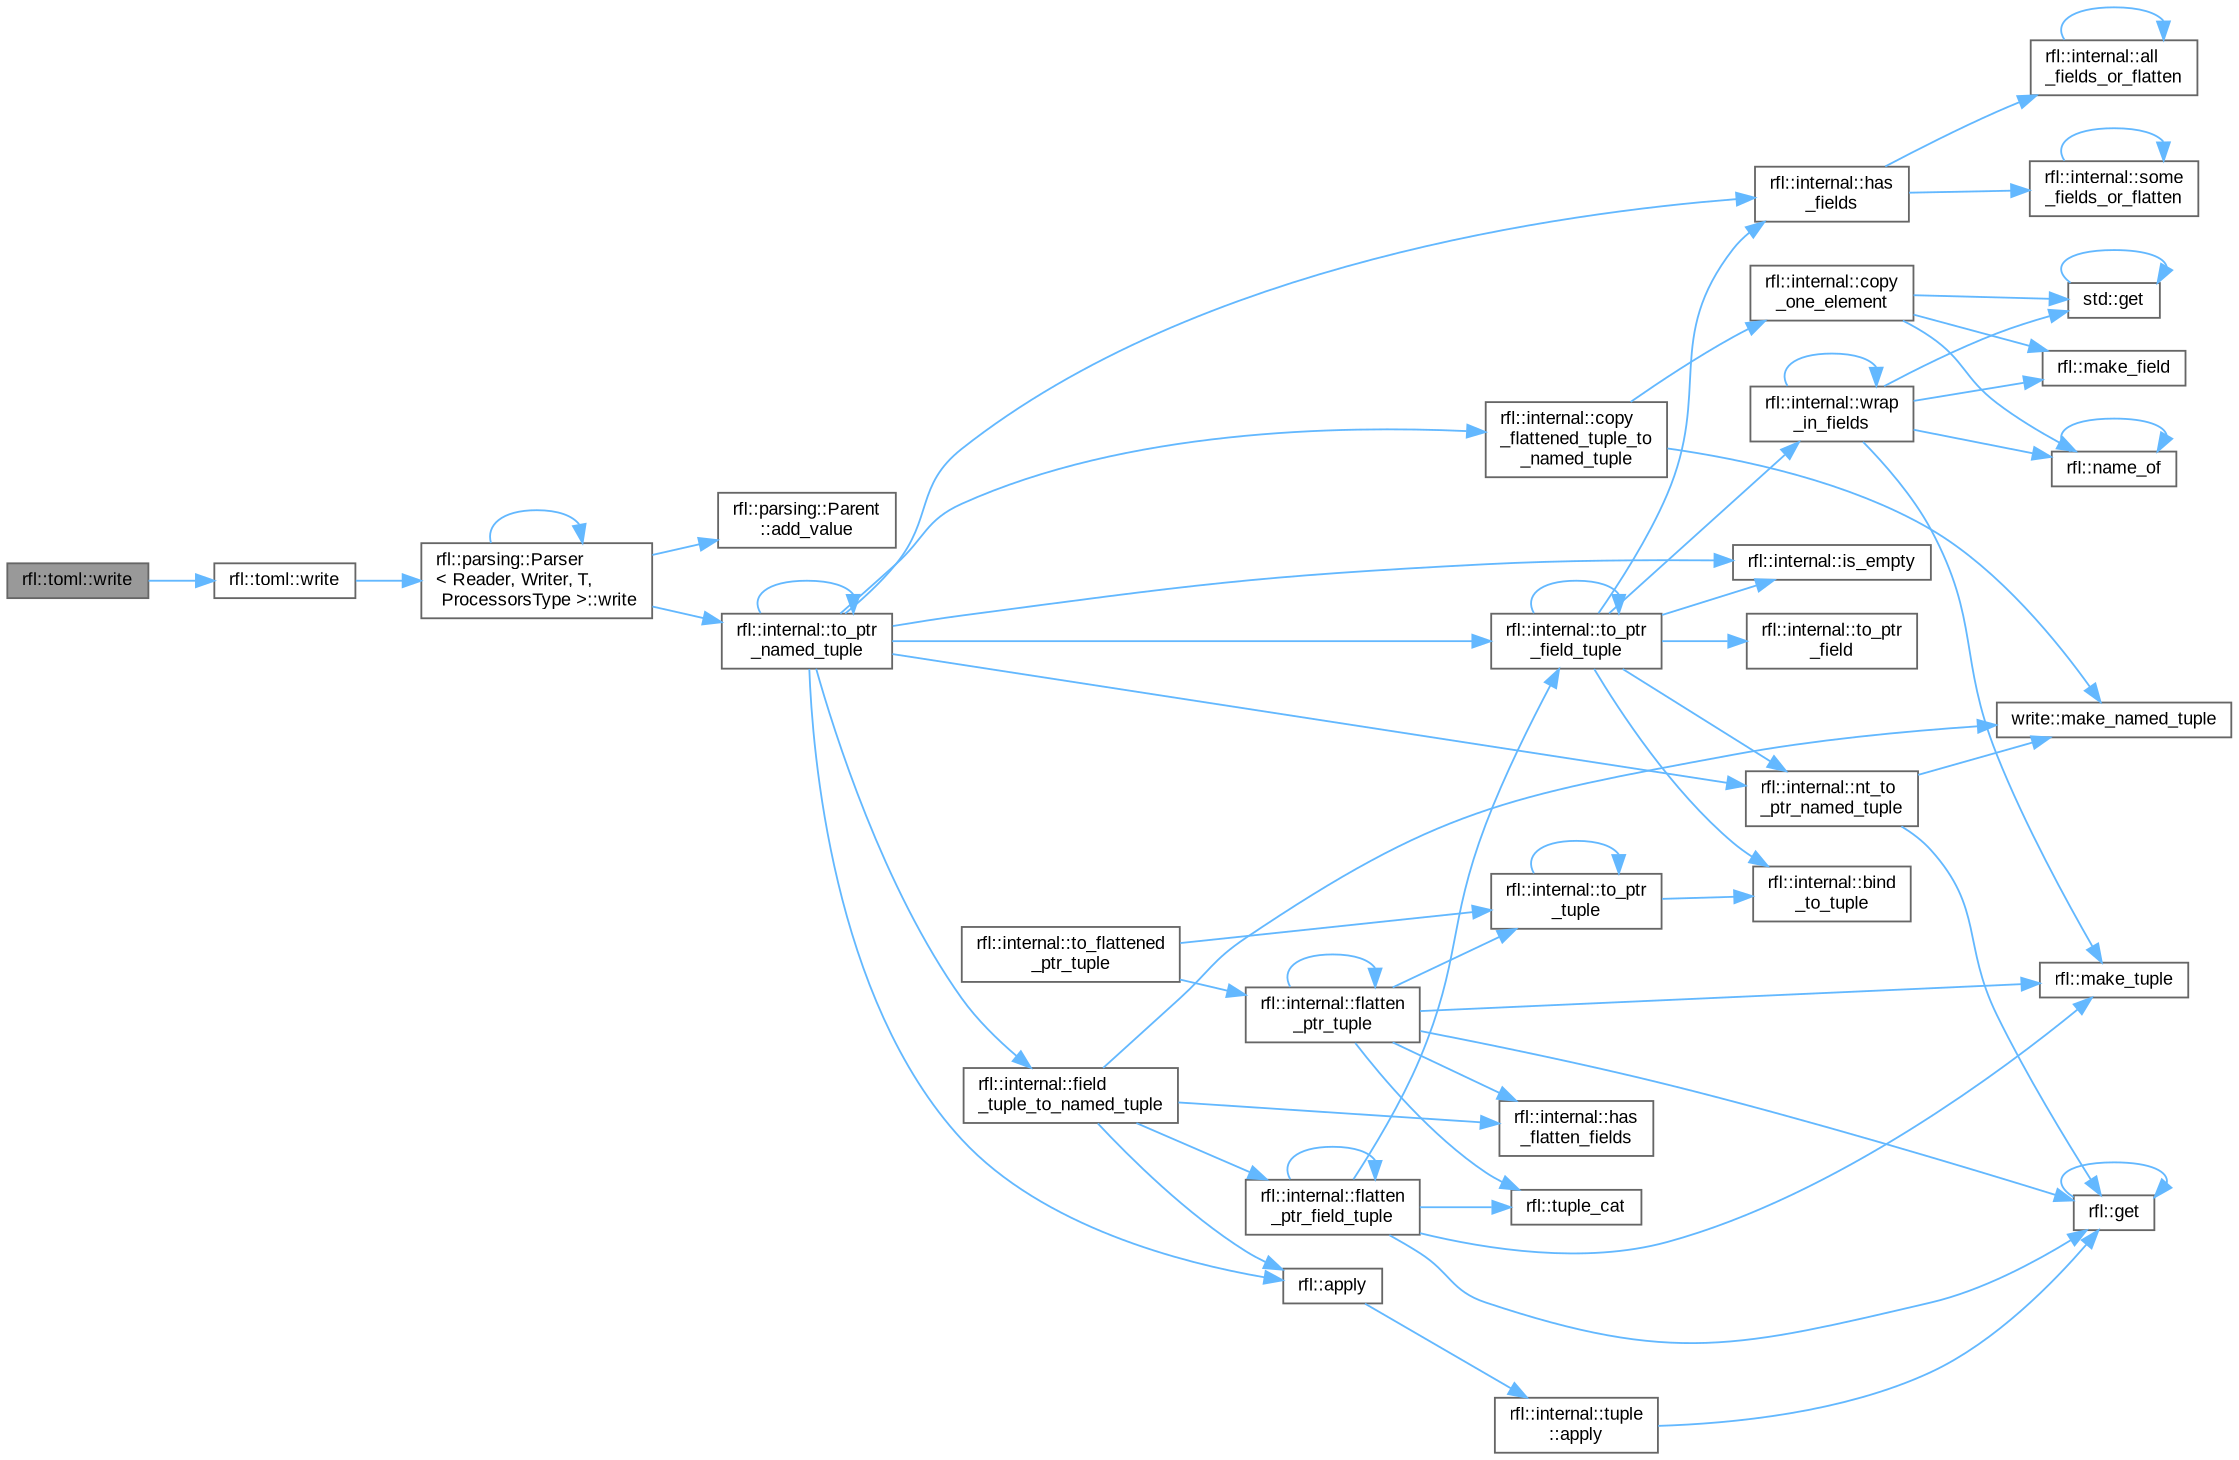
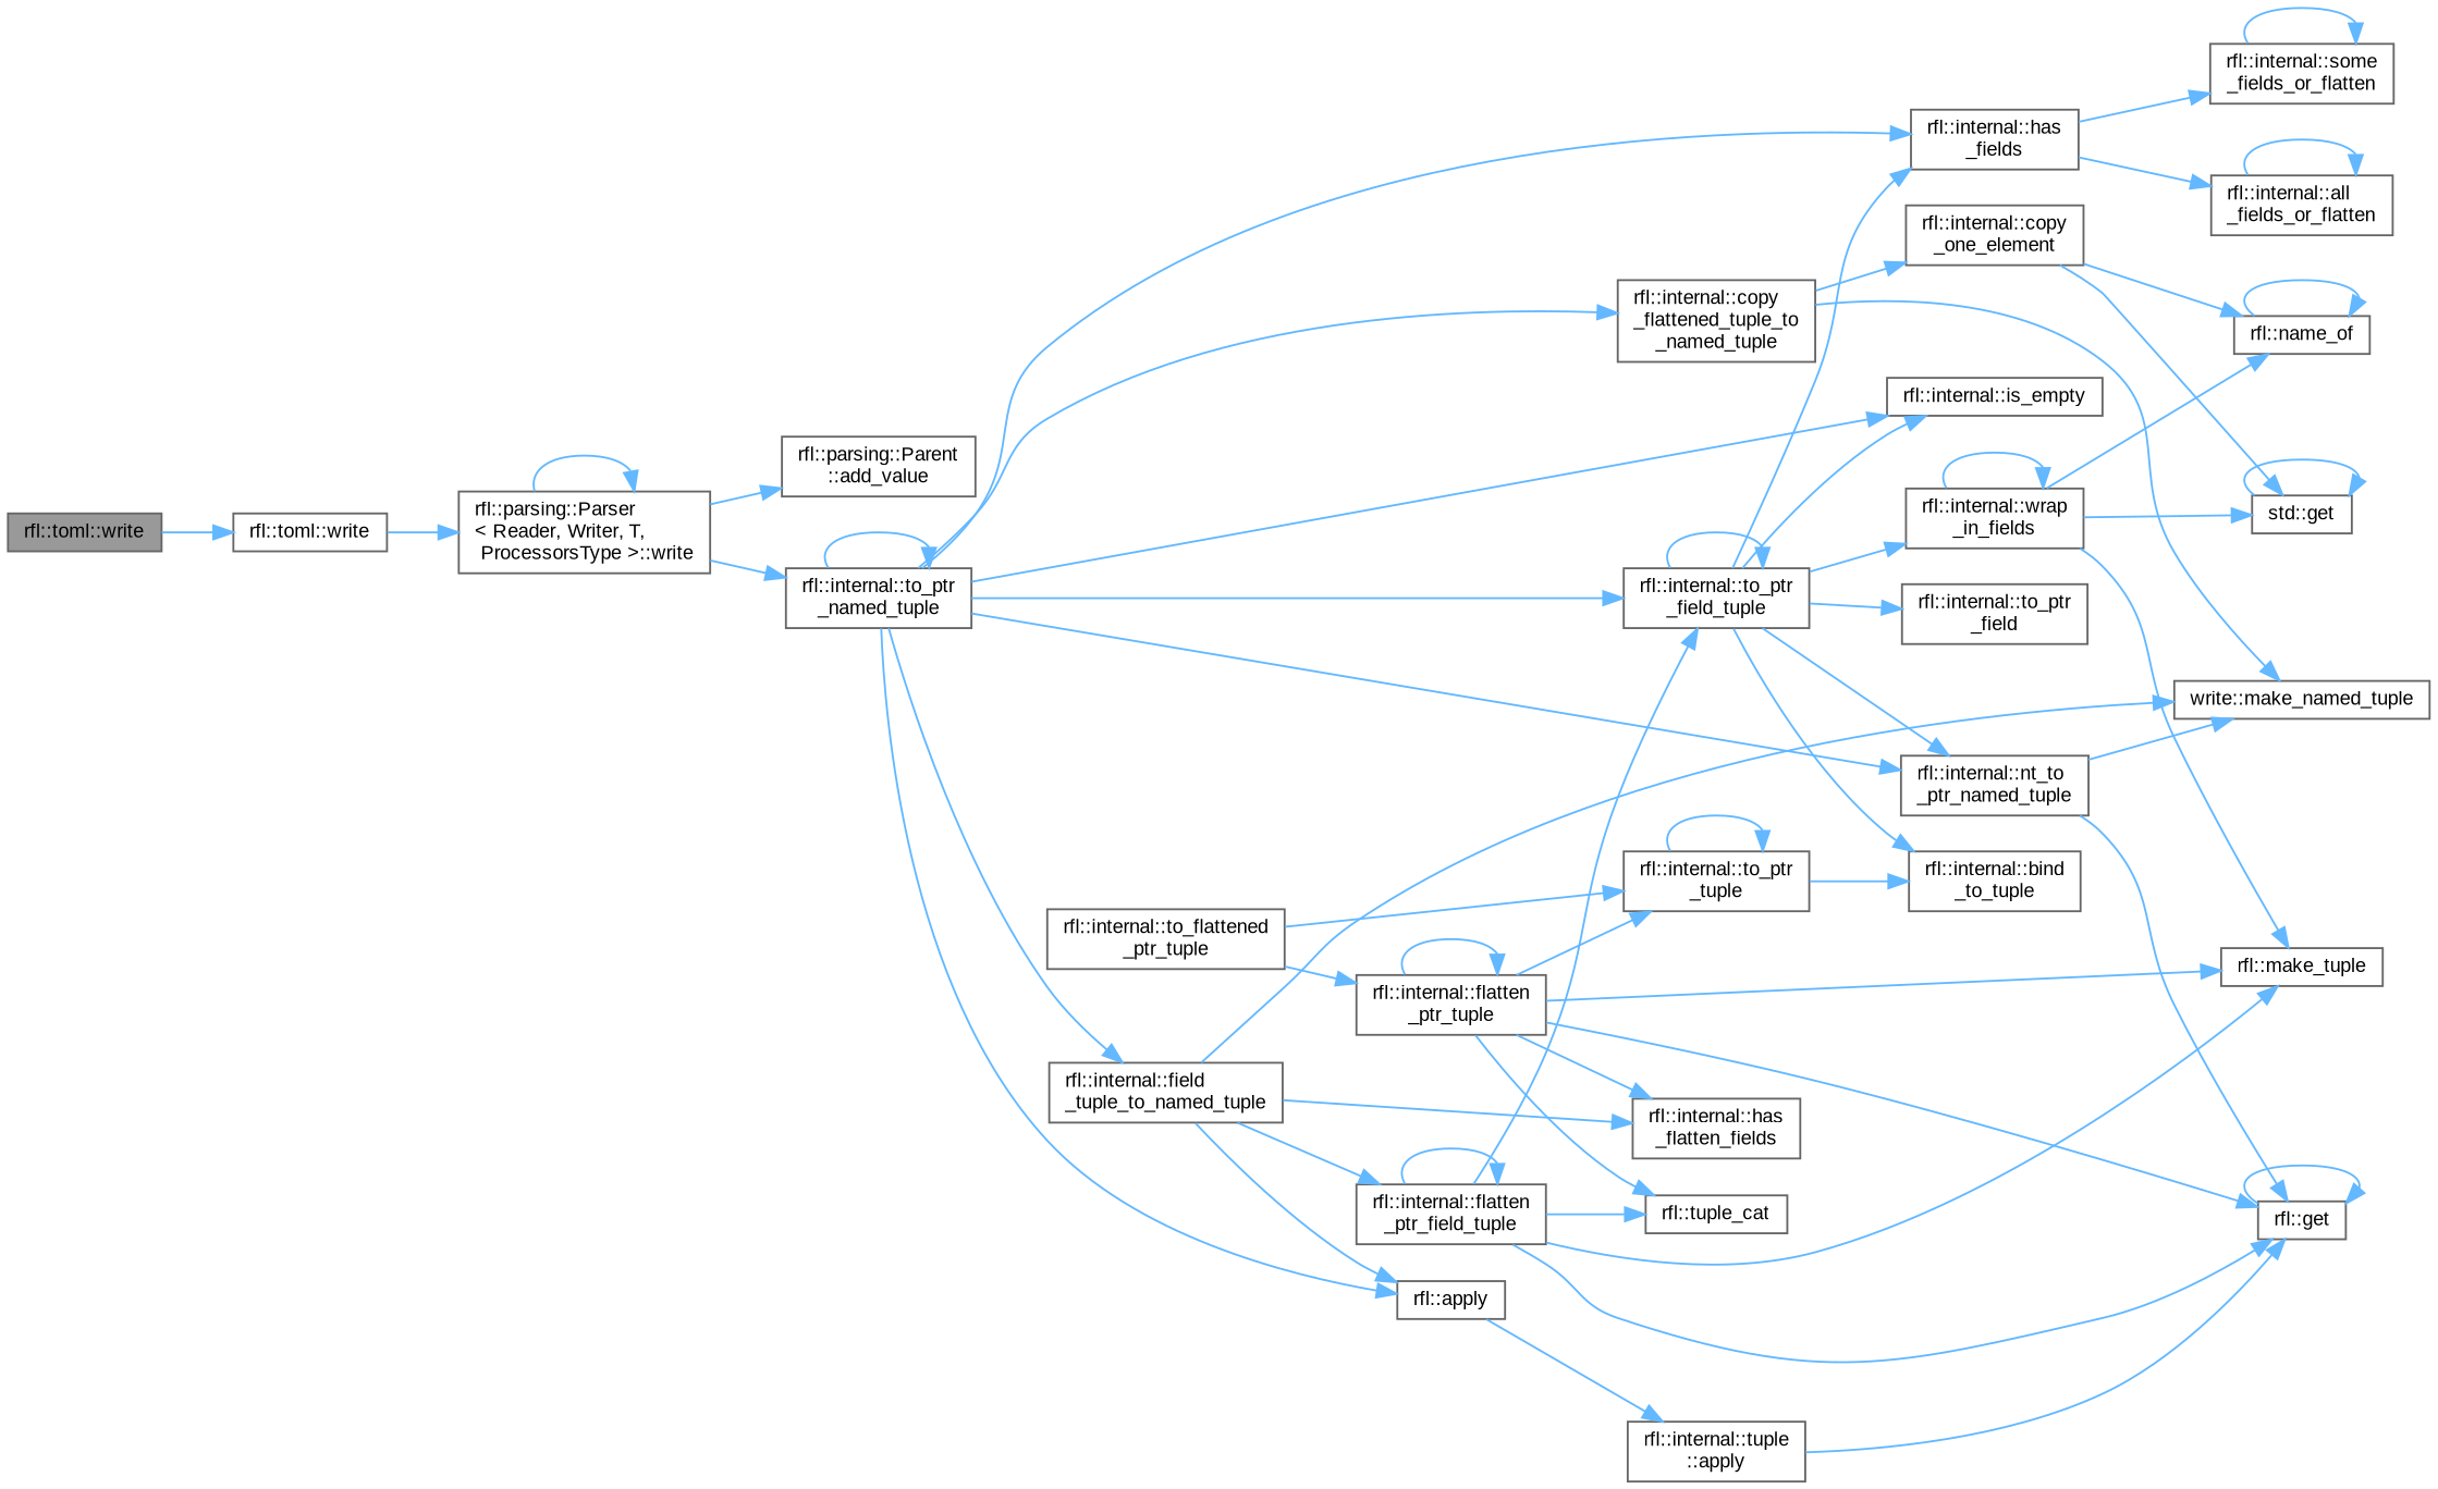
  digraph {
    fontname="Liberation Sans"
    rankdir=LR
    node [color=grey40 fillcolor=white fontname="Liberation Sans" fontsize=10 shape=box style=filled]
    edge [color=steelblue1 fontname="Liberation Sans" fontsize=10 labelfontname=Helvetica labelfontsize=10 style=solid]
    n1 [color=gray40 fillcolor=grey60 fontcolor=black height=0.2 label="rfl::toml::write" width=0.4]
    n2 [height=0.2 label="rfl::toml::write" width=0.4]
    n3 [height=0.2 label="rfl::parsing::Parser\l\< Reader, Writer, T,\l ProcessorsType \>::write" width=0.4]
    n4 [height=0.2 label="rfl::parsing::Parent\l::add_value" width=0.4]
    n5 [height=0.2 label="rfl::internal::to_ptr\l_named_tuple" width=0.4]
    n6 [height=0.2 label="rfl::internal::copy\l_flattened_tuple_to\l_named_tuple" width=0.4]
    n7 [height=0.2 label="rfl::internal::field\l_tuple_to_named_tuple" width=0.4]
    n8 [height=0.2 label="rfl::internal::to_ptr\l_field_tuple" width=0.4]
    n9 [height=0.2 label="rfl::internal::has\l_fields" width=0.4]
    n10 [height=0.2 label="rfl::internal::is_empty" width=0.4]
    n11 [height=0.2 label="rfl::internal::nt_to\l_ptr_named_tuple" width=0.4]
    n12 [height=0.2 label="rfl::apply" width=0.4]
    n13 [height=0.2 label="rfl::internal::copy\l_one_element" width=0.4]
    n14 [height=0.2 label="write::make_named_tuple" width=0.4]
    n15 [height=0.2 label="rfl::internal::flatten\l_ptr_field_tuple" width=0.4]
    n16 [height=0.2 label="rfl::internal::has\l_flatten_fields" width=0.4]
    n17 [height=0.2 label="rfl::internal::bind\l_to_tuple" width=0.4]
    n18 [height=0.2 label="rfl::internal::to_ptr\l_field" width=0.4]
    n19 [height=0.2 label="rfl::internal::wrap\l_in_fields" width=0.4]
    n20 [height=0.2 label="rfl::internal::all\l_fields_or_flatten" width=0.4]
    n21 [height=0.2 label="rfl::internal::some\l_fields_or_flatten" width=0.4]
    n22 [height=0.2 label="rfl::get" width=0.4]
    n23 [height=0.2 label="rfl::internal::to_flattened\l_ptr_tuple" width=0.4]
    n24 [height=0.2 label="rfl::internal::flatten\l_ptr_tuple" width=0.4]
    n25 [height=0.2 label="rfl::internal::to_ptr\l_tuple" width=0.4]
    n26 [height=0.2 label="std::get" width=0.4]
-   n27 [height=0.2 label="rfl::make_field" width=0.4]
    n28 [height=0.2 label="rfl::name_of" width=0.4]
    n29 [height=0.2 label="rfl::internal::tuple\l::apply" width=0.4]
    n30 [height=0.2 label="rfl::make_tuple" width=0.4]
    n31 [height=0.2 label="rfl::tuple_cat" width=0.4]
    n1 -> n2
    n2 -> n3
    n3 -> n3
    n3 -> n4
    n3 -> n5
    n5 -> n5
    n5 -> n6
    n5 -> n7
    n5 -> n8
    n5 -> n9
    n5 -> n10
    n5 -> n11
    n5 -> n12
    n6 -> n13
    n6 -> n14
    n7 -> n12
    n7 -> n14
    n7 -> n15
    n7 -> n16
    n8 -> n8
    n8 -> n9
    n8 -> n10
    n8 -> n11
    n8 -> n17
    n8 -> n18
    n8 -> n19
    n9 -> n20
    n9 -> n21
    n11 -> n14
    n11 -> n22
    n12 -> n29
    n13 -> n26
-   n13 -> n27
    n13 -> n28
    n15 -> n8
    n15 -> n15
    n15 -> n22
    n15 -> n30
    n15 -> n31
    n19 -> n19
    n19 -> n26
-   n19 -> n27
    n19 -> n28
    n19 -> n30
    n20 -> n20
    n21 -> n21
    n22 -> n22
    n23 -> n24
    n23 -> n25
    n24 -> n16
    n24 -> n22
    n24 -> n24
    n24 -> n25
    n24 -> n30
    n24 -> n31
    n25 -> n17
    n25 -> n25
    n26 -> n26
    n28 -> n28
    n29 -> n22
  }
